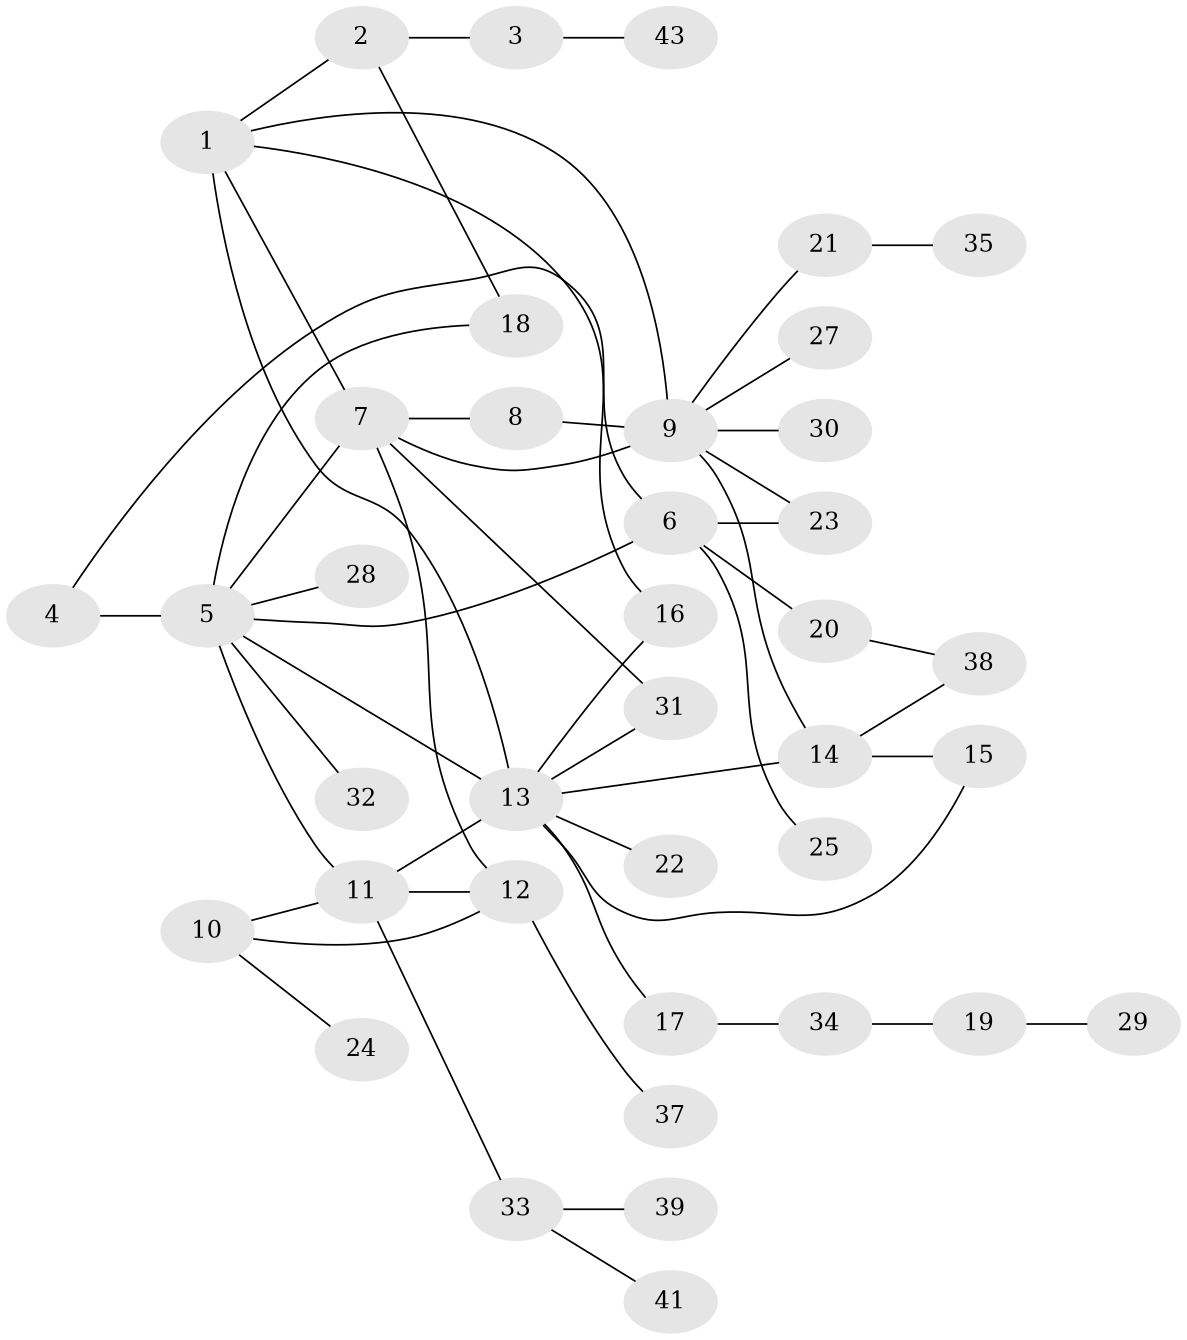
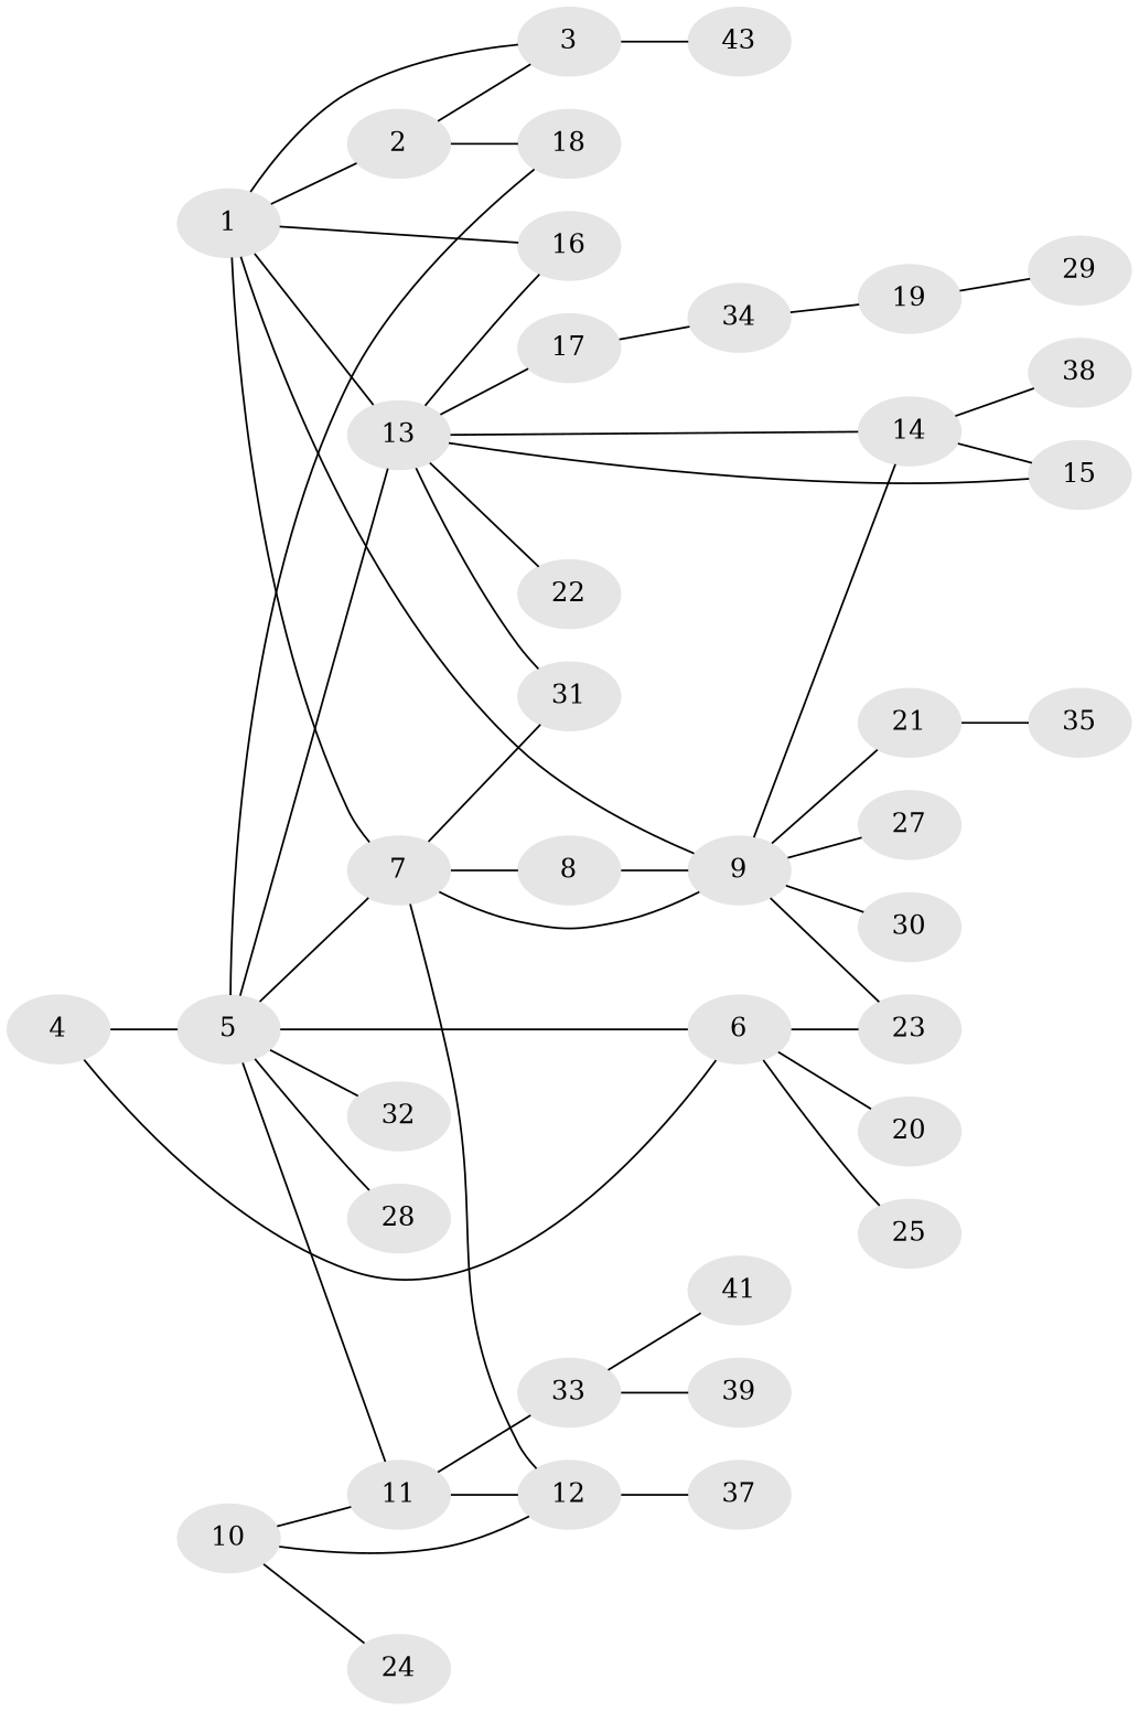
  graph {
    rankdir=LR
    node [color=gray90 style=filled]
    edge [weight=1.0]
    1
    2
    3
    7
    9
    13
    16
    18
    n9 [label=43]
    5
    6
    11
    28
    32
    8
    12
    31
    23
    14
    21
    27
    30
    15
    17
    22
    10
    24
    4
    20
    25
    33
    38
    37
    35
    39
    41
    34
    19
    29
    1 -- 2 [weight=2.0]
+   1 -- 3 [weight=2.0]
    1 -- 7
    1 -- 9
    1 -- 13
    1 -- 16
    2 -- 3
    2 -- 18 [weight=3.0]
    3 -- n9
    7 -- 9 [weight=2.0]
    7 -- 8 [weight=5.0]
    7 -- 12
    7 -- 31
    9 -- 23
    9 -- 14
    9 -- 21
    9 -- 27
    9 -- 30
    13 -- 16
    13 -- 31
    13 -- 14 [weight=2.0]
    13 -- 15
    13 -- 17
    13 -- 22
    5 -- 7 [weight=2.0]
    5 -- 13
    5 -- 18
    5 -- 6 [weight=2.0]
    5 -- 11
    5 -- 28
    5 -- 32
    6 -- 23 [weight=4.0]
    6 -- 20
    6 -- 25
-   11 -- 13
    11 -- 12 [weight=8.0]
    11 -- 33
    8 -- 9
    12 -- 37
    14 -- 15 [weight=3.0]
    14 -- 38
    21 -- 35
    17 -- 34
    10 -- 11 [weight=2.0]
    10 -- 12
    10 -- 24
    4 -- 5 [weight=2.0]
    4 -- 6
-   20 -- 38
    33 -- 39
    33 -- 41
    34 -- 19
    19 -- 29
  }
